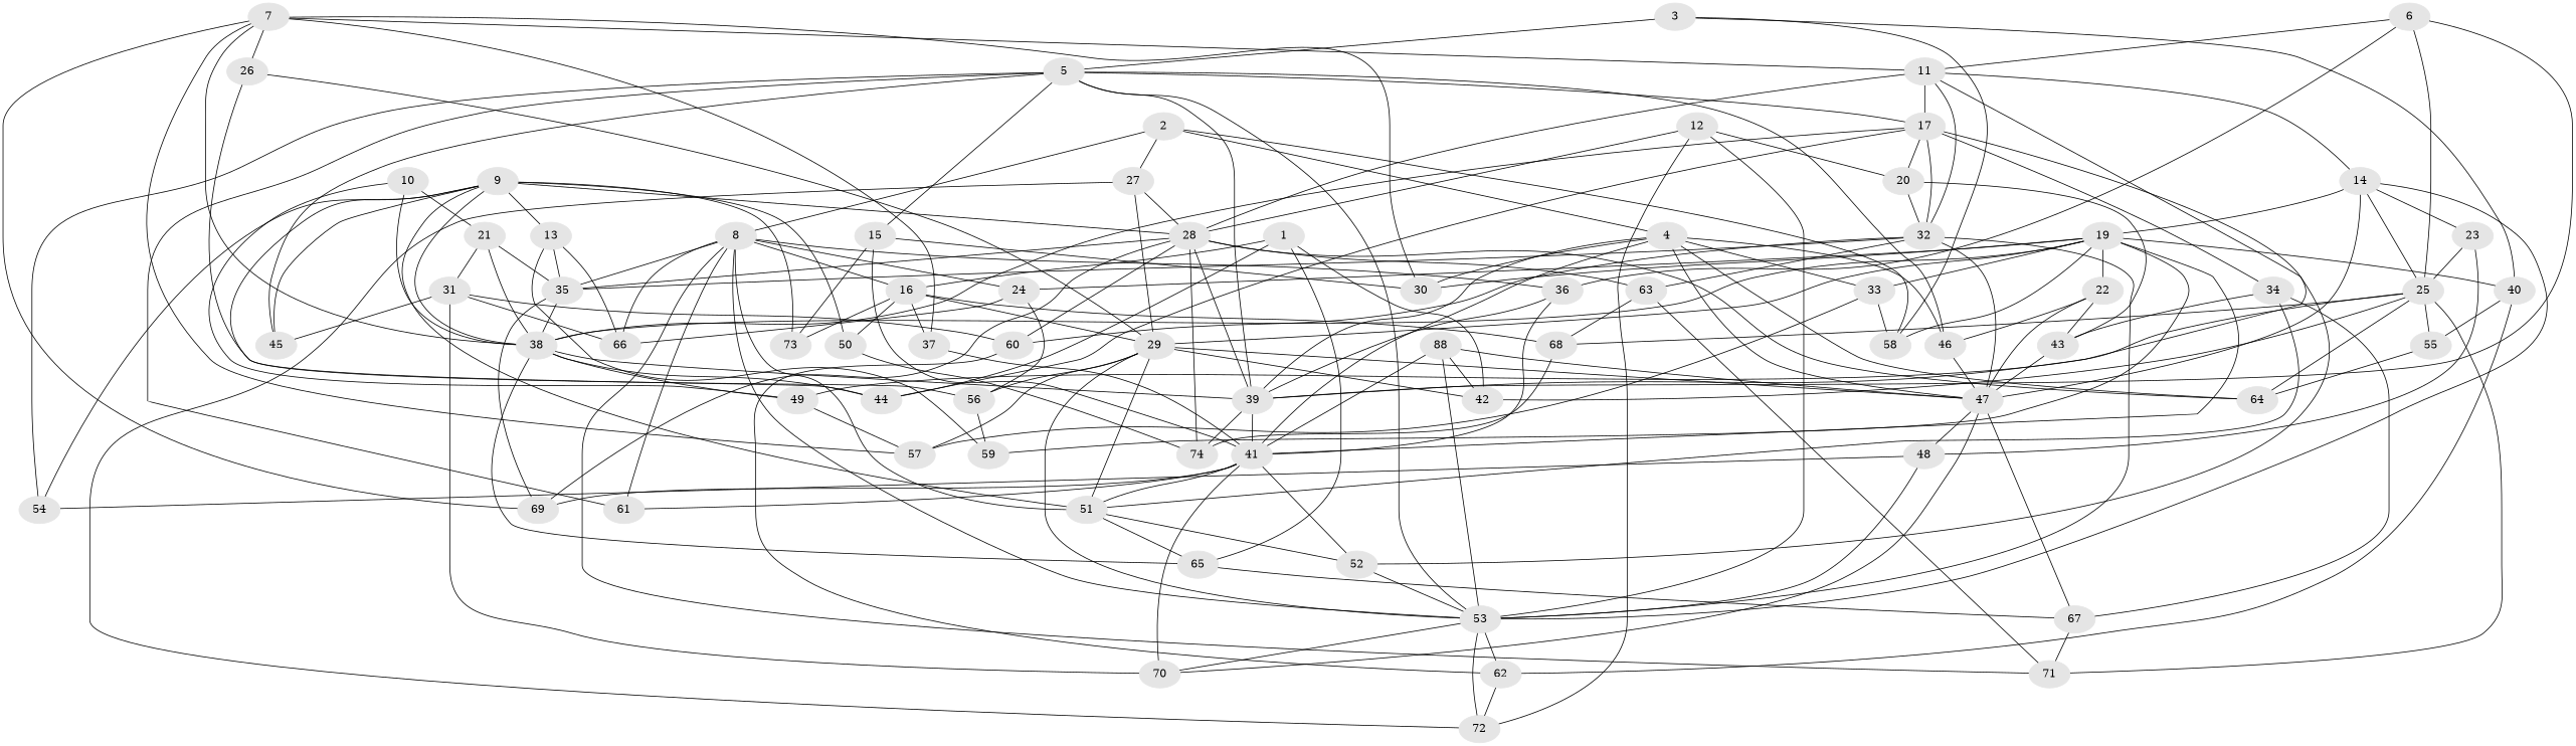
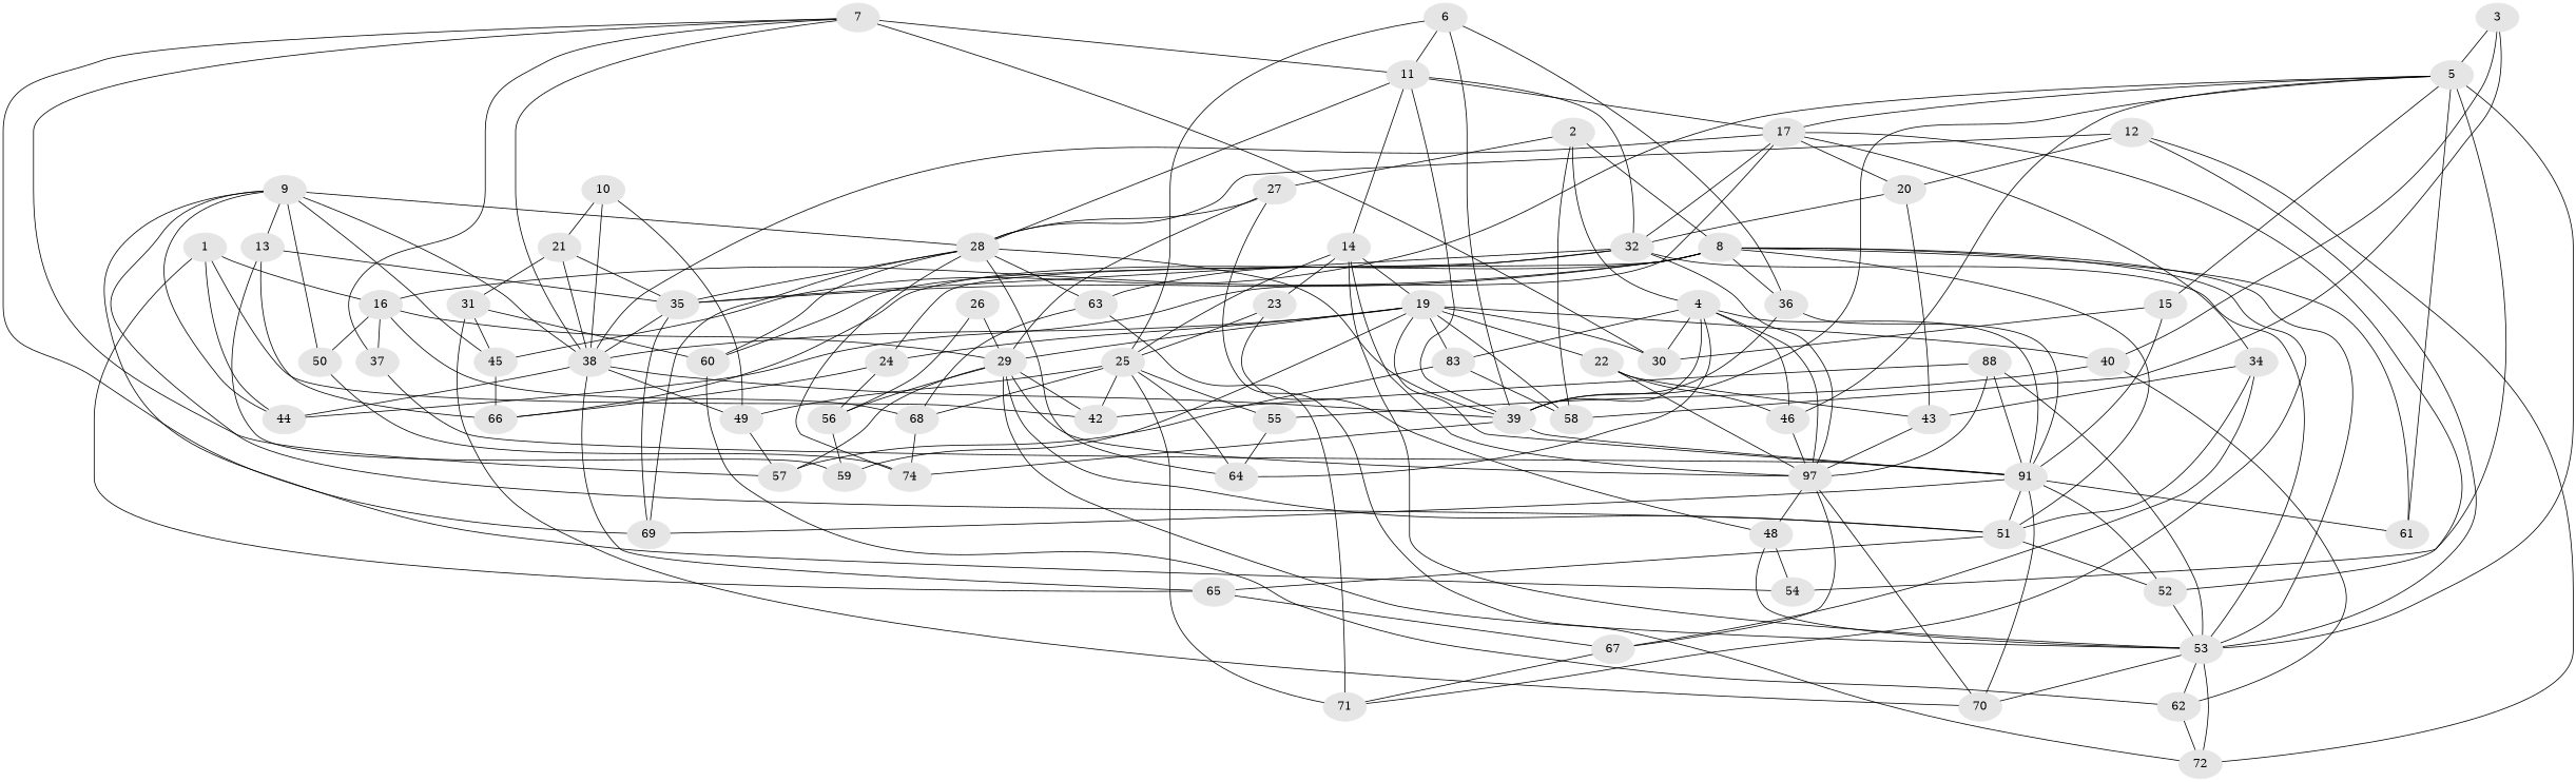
  graph {
    node [color=gray90 style=filled]
    edge [weight=1.0]
    1
    16
    42
    44
    65
    37
    50
-   73
    29
    68
    67
    2
    4
    8
    27
    58
    30
-   33
+   33 [label=83]
    39
-   41
+   41 [label=91]
    46
-   47
+   47 [label=97]
    64
    53
    61
    36
    24
    35
    51
    66
    71
    28
    72
    3
    5
    40
    15
    17
    45
    54
    55
    62
    57
    74
    69
    52
    70
    48
    38
    32
    20
    34
    6
    11
    25
    14
    49
    7
    26
    56
    9
    13
    59
    60
    63
    10
    21
    31
    19
    23
    12
    43
    22
    n74 [label=88]
    1 -- 16
    1 -- 42
    1 -- 44
    1 -- 65
    16 -- 37 [weight=2.0]
    16 -- 50
-   16 -- 73
    16 -- 29
    16 -- 68
    65 -- 67
    37 -- 41
    50 -- 74
    29 -- 42
    29 -- 47
    29 -- 53
    29 -- 51
    29 -- 57
    29 -- 56
    68 -- 74
    67 -- 71
    2 -- 4
    2 -- 8
    2 -- 27
    2 -- 58
    4 -- 30
    4 -- 33
    4 -- 39
    4 -- 41
    4 -- 46
    4 -- 47
    4 -- 64
    8 -- 16 [weight=3.0]
    8 -- 53
    8 -- 61
    8 -- 36
    8 -- 24
    8 -- 35
    8 -- 51
    8 -- 66
    8 -- 71
    27 -- 29
    27 -- 28
    27 -- 72
    33 -- 58
    33 -- 57
    39 -- 41
    39 -- 74
    41 -- 61
    41 -- 51
    41 -- 69
    41 -- 52
    41 -- 70
    46 -- 47
    47 -- 67
    47 -- 70
    47 -- 48
    53 -- 72
    53 -- 62
    53 -- 70
    36 -- 39
    36 -- 41
    24 -- 66
    24 -- 56
    35 -- 69
    35 -- 38
    51 -- 65
    51 -- 52
    28 -- 39 [weight=2.0]
    28 -- 64
    28 -- 35
    28 -- 74
    28 -- 69
    28 -- 60
    28 -- 63
    3 -- 58
    3 -- 5 [weight=2.0]
    3 -- 40
    5 -- 39
    5 -- 46
    5 -- 53
    5 -- 61 [weight=2.0]
    5 -- 15
    5 -- 17
    5 -- 45
    5 -- 54 [weight=2.0]
    40 -- 55
    40 -- 62
-   15 -- 73
    15 -- 30
    15 -- 41
    17 -- 44
    17 -- 52
    17 -- 38
    17 -- 32 [weight=2.0]
    17 -- 20
    17 -- 34
-   31 -- 66
+   45 -- 66
    55 -- 64
    62 -- 72
    52 -- 53
    48 -- 53
    48 -- 54
    38 -- 44
    38 -- 65
    38 -- 39
    38 -- 49
    32 -- 47
    32 -- 53
    32 -- 35 [weight=2.0]
    32 -- 60
    32 -- 63
    20 -- 32
    20 -- 43
    34 -- 67
    34 -- 51
    34 -- 43
    6 -- 39
    6 -- 36
    6 -- 11
    6 -- 25
    11 -- 39
    11 -- 28
    11 -- 17 [weight=2.0]
    11 -- 32
    11 -- 14
    25 -- 42
    25 -- 68
    25 -- 64
    25 -- 71
    25 -- 55 [weight=2.0]
    25 -- 49
    14 -- 47 [weight=2.0]
    14 -- 53
    14 -- 25 [weight=2.0]
    14 -- 19
    14 -- 23
    49 -- 57
    7 -- 37
    7 -- 30
    7 -- 57
    7 -- 69
    7 -- 38
    7 -- 11 [weight=3.0]
-   7 -- 26 [weight=2.0]
    26 -- 29
    26 -- 56
    56 -- 59
    9 -- 44
    9 -- 50 [weight=2.0]
-   9 -- 73 [weight=2.0]
    9 -- 51 [weight=2.0]
    9 -- 28
    9 -- 45
    9 -- 54
    9 -- 38
    9 -- 13
    13 -- 35
    13 -- 66
    13 -- 59
    60 -- 62
    63 -- 68
    63 -- 71
    10 -- 38 [weight=2.0]
    10 -- 49
    10 -- 21
    21 -- 35
    21 -- 38
    21 -- 31
    31 -- 45
    31 -- 70
    31 -- 60
    19 -- 29
    19 -- 58
    19 -- 30
    19 -- 33
    19 -- 41
    19 -- 24
    19 -- 40
    19 -- 38
    19 -- 59 [weight=2.0]
    19 -- 22
    23 -- 48
    23 -- 25 [weight=2.0]
    12 -- 53
    12 -- 28
    12 -- 72
    12 -- 20
    43 -- 47
    22 -- 46
    22 -- 47
    22 -- 43
    n74 -- 42
    n74 -- 41
    n74 -- 47
    n74 -- 53
  }
